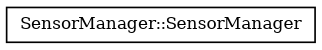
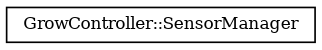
  digraph {
    rankdir=LR
    fontname="DejaVu Serif"
-   n1 [color=black fillcolor=white fontname="DejaVu Serif" fontsize=10 height=0.2 label="SensorManager::SensorManager" shape=record style=filled width=0.4]
+   n1 [color=black fillcolor=white fontname="DejaVu Serif" fontsize=10 height=0.2 label="GrowController::SensorManager" shape=record style=filled width=0.4]
  }
